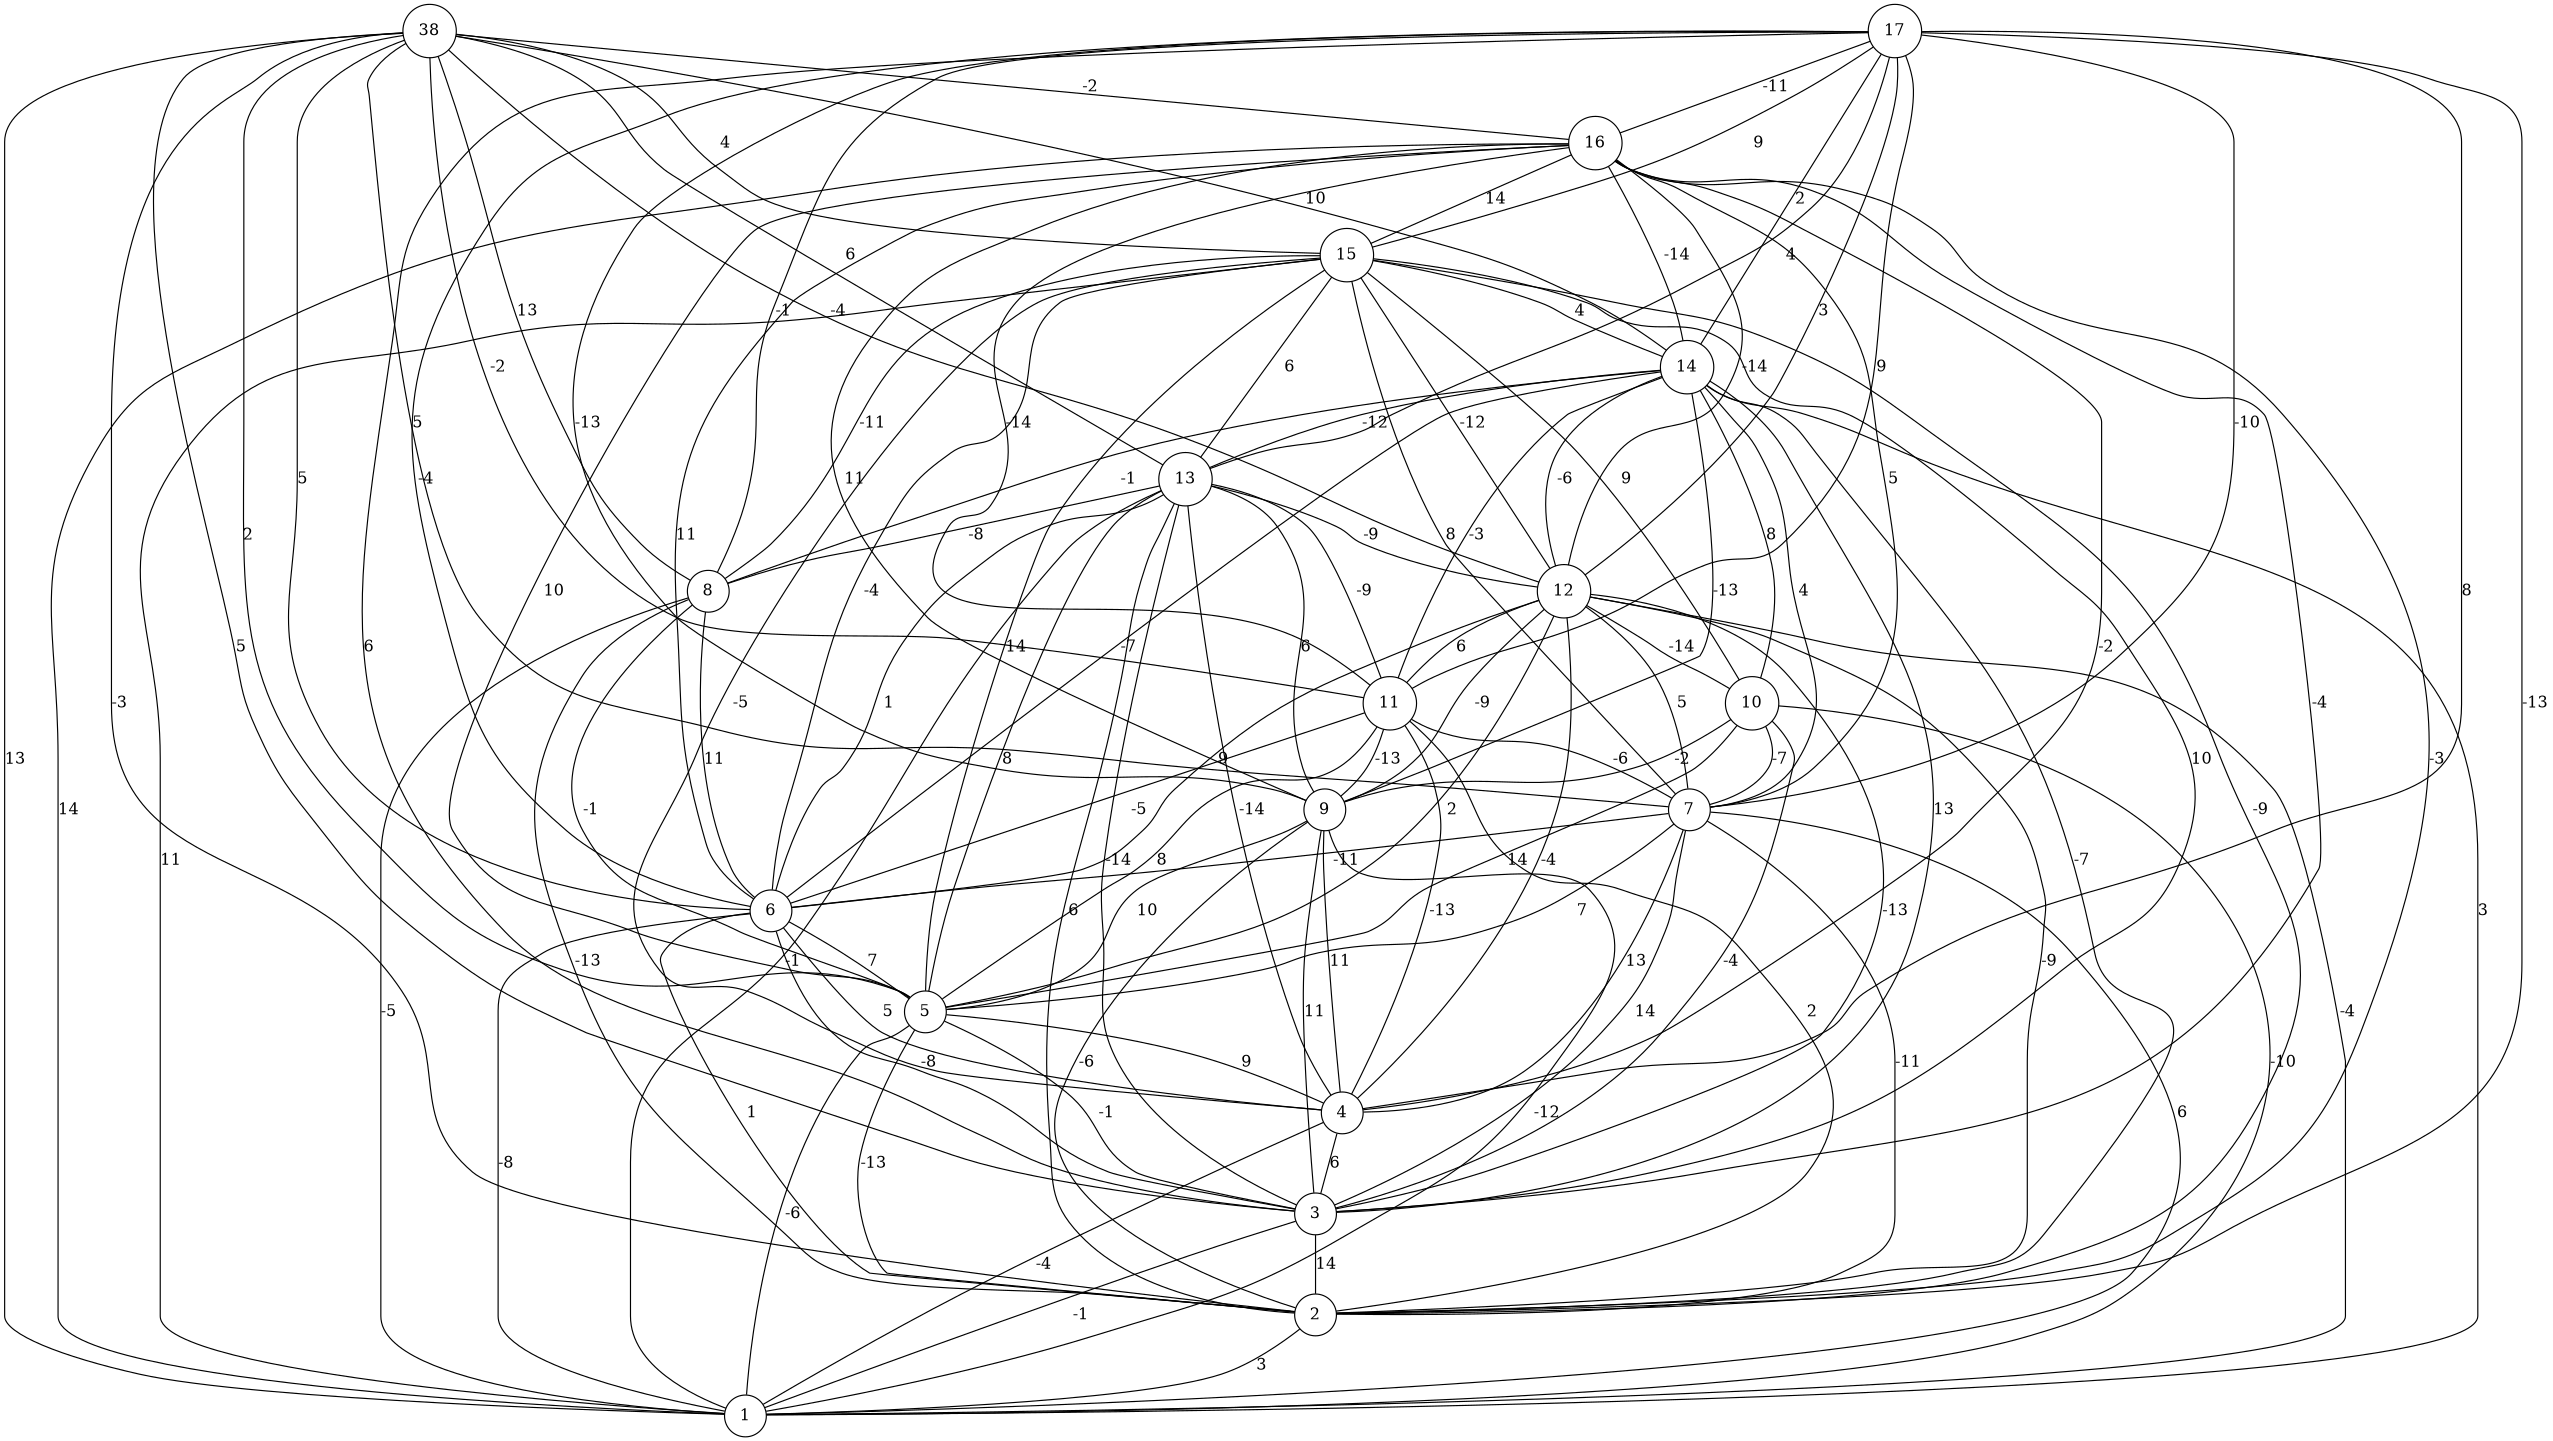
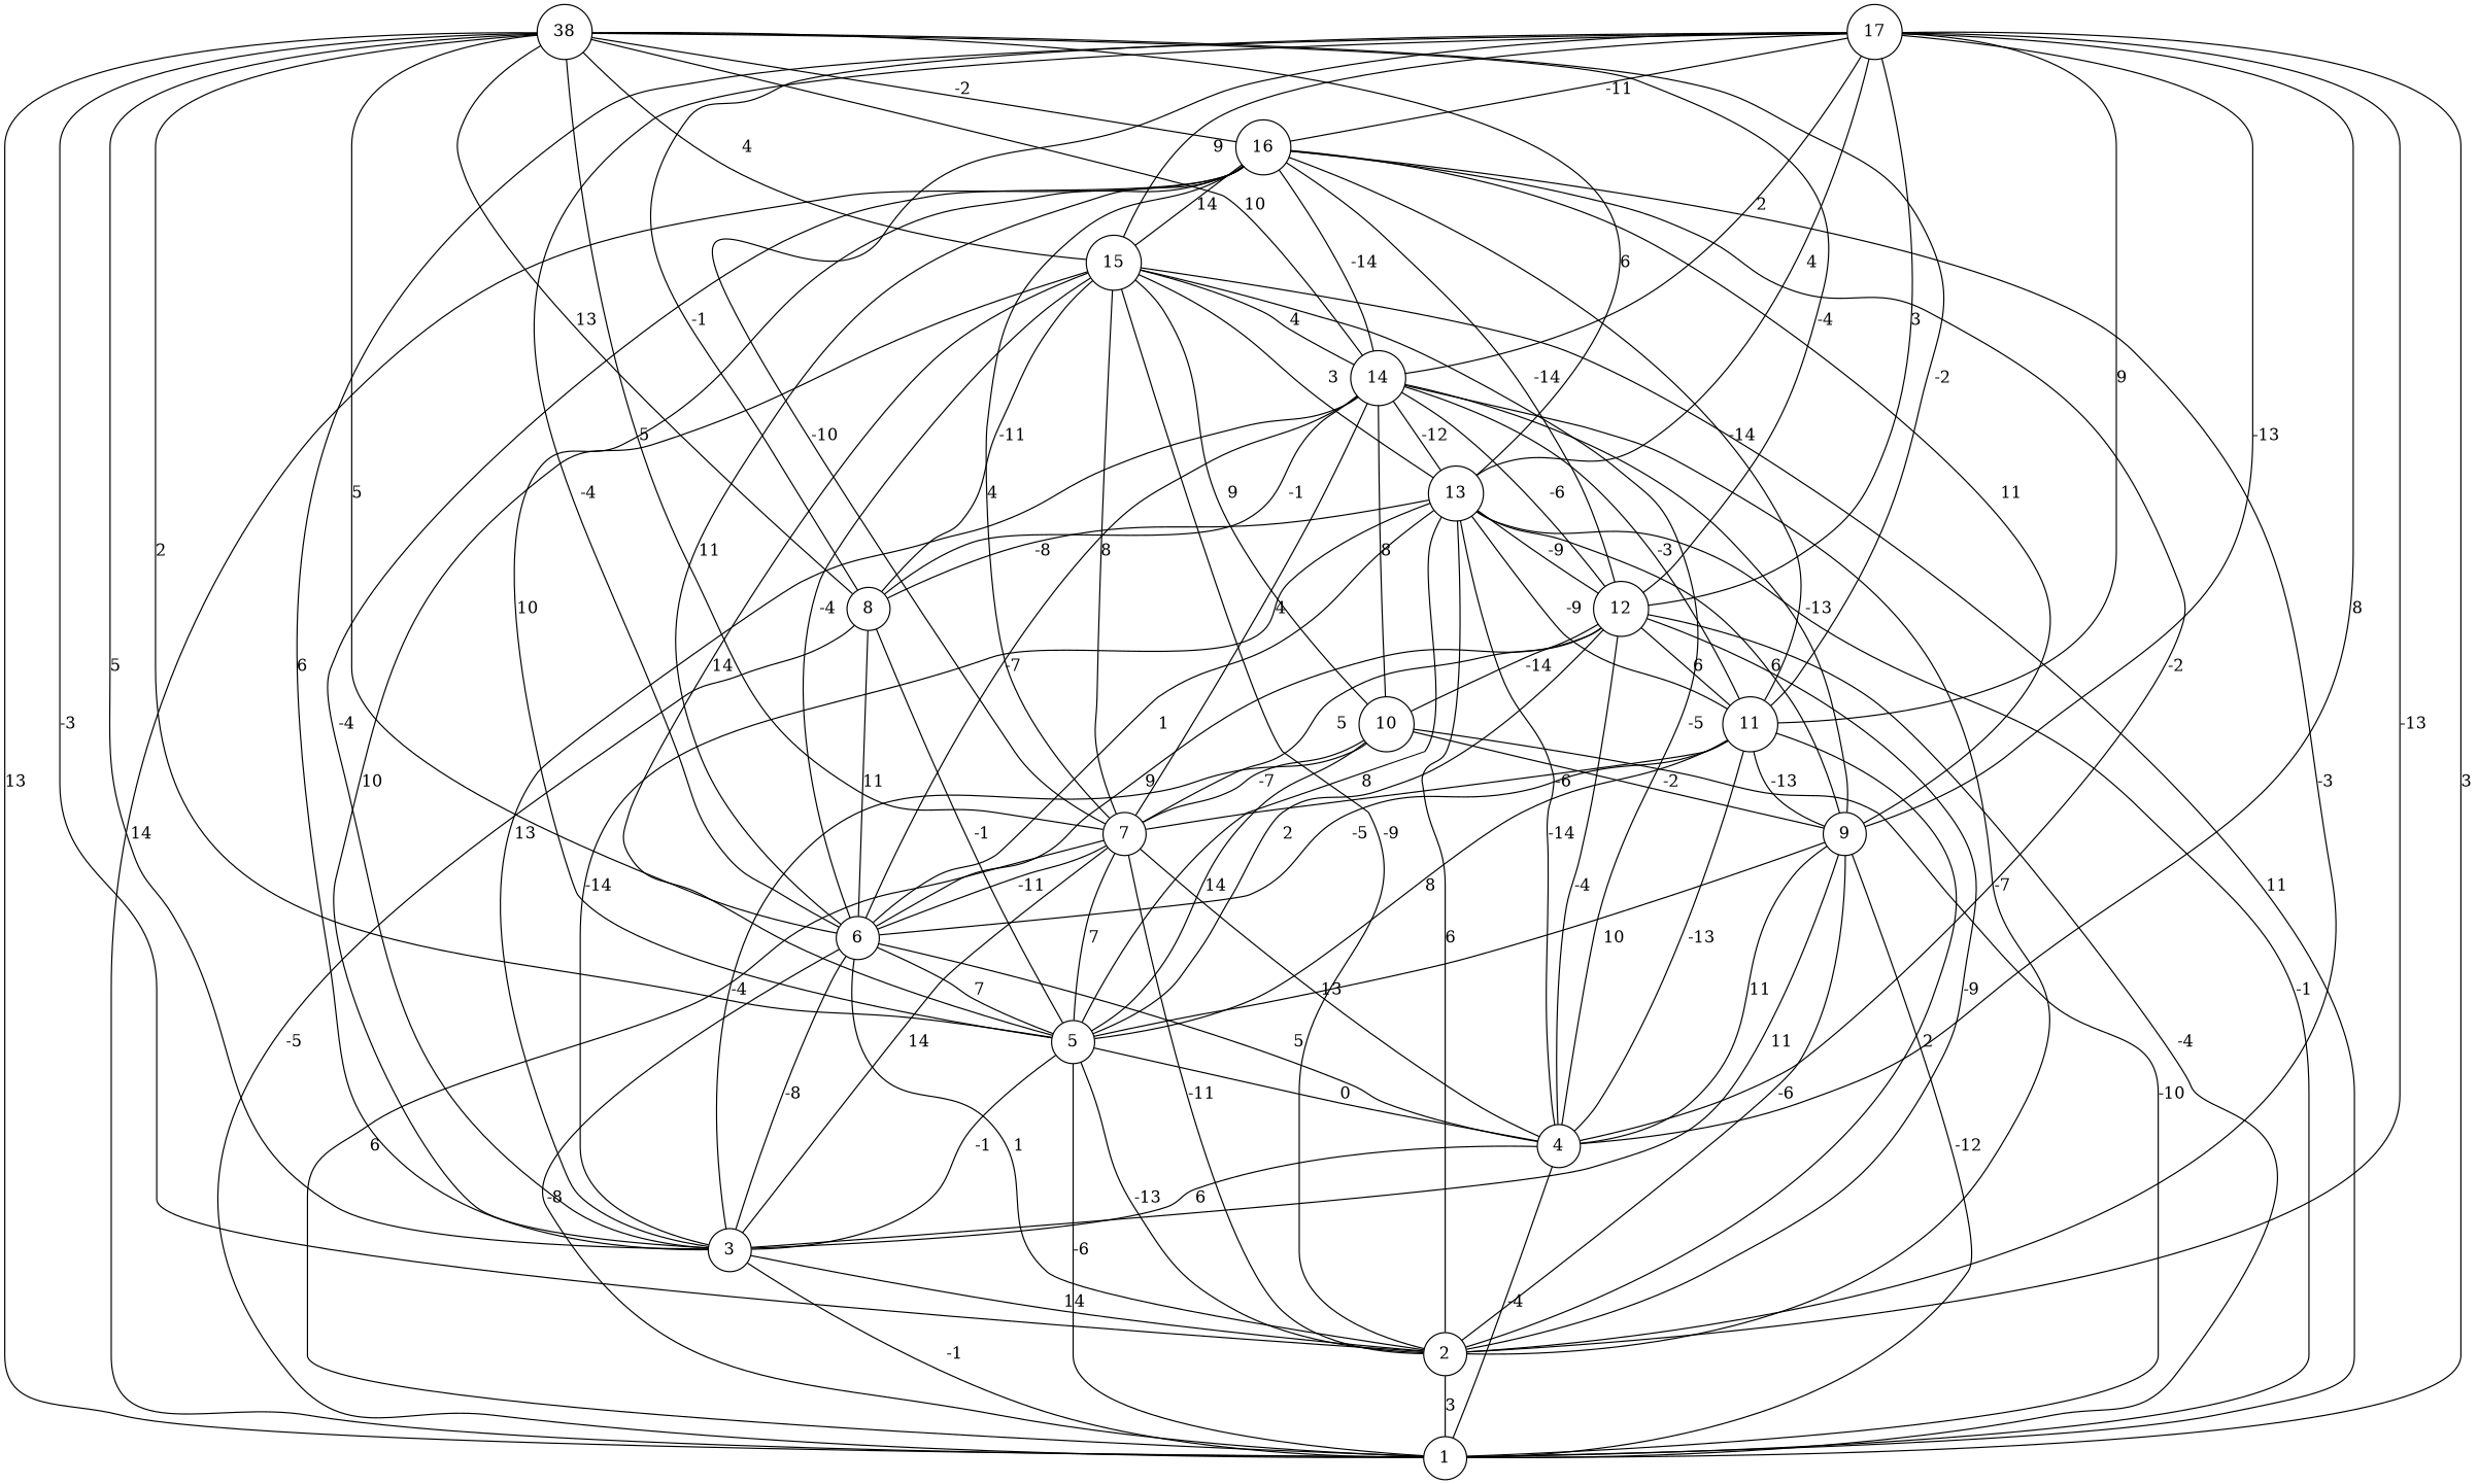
  graph {
    fontname="Helvetica,Arial,sans-serif"
    node [shape=circle]
    n1 [label=38]
    1
    2
    3
    5
    6
    7
    8
    11
    12
    13
    14
    15
    16
    4
    9
    10
    17
    n1 -- 1 [label=13]
    n1 -- 2 [label=-3]
    n1 -- 3 [label=5]
    n1 -- 5 [label=2]
    n1 -- 6 [label=5]
    n1 -- 7 [label=5]
    n1 -- 8 [label=13]
    n1 -- 11 [label=-2]
    n1 -- 12 [label=-4]
    n1 -- 13 [label=6]
    n1 -- 14 [label=10]
    n1 -- 15 [label=4]
    n1 -- 16 [label=-2]
    2 -- 1 [label=3]
    3 -- 1 [label=-1]
    3 -- 2 [label=14]
    5 -- 1 [label=-6]
    5 -- 2 [label=-13]
    5 -- 3 [label=-1]
-   5 -- 4 [label=9]
+   5 -- 4 [label=0]
    6 -- 1 [label=-8]
    6 -- 2 [label=1]
    6 -- 3 [label=-8]
    6 -- 5 [label=7]
    6 -- 4 [label=5]
    7 -- 1 [label=6]
    7 -- 2 [label=-11]
    7 -- 3 [label=14]
    7 -- 5 [label=7]
    7 -- 6 [label=-11]
    7 -- 4 [label=13]
    8 -- 1 [label=-5]
-   8 -- 2 [label=-13]
    8 -- 5 [label=-1]
    8 -- 6 [label=11]
    11 -- 2 [label=2]
    11 -- 5 [label=8]
    11 -- 6 [label=-5]
    11 -- 7 [label=-6]
    11 -- 4 [label=-13]
    11 -- 9 [label=-13]
    12 -- 1 [label=-4]
    12 -- 2 [label=-9]
-   12 -- 3 [label=-13]
    12 -- 5 [label=2]
    12 -- 6 [label=9]
    12 -- 7 [label=5]
    12 -- 11 [label=6]
    12 -- 4 [label=-4]
-   12 -- 9 [label=-9]
    12 -- 10 [label=-14]
    13 -- 1 [label=-1]
    13 -- 2 [label=6]
    13 -- 3 [label=-14]
    13 -- 5 [label=8]
    13 -- 6 [label=1]
    13 -- 8 [label=-8]
    13 -- 11 [label=-9]
    13 -- 12 [label=-9]
    13 -- 4 [label=-14]
    13 -- 9 [label=6]
-   14 -- 1 [label=3]
+   17 -- 1 [label=3]
    14 -- 2 [label=-7]
    14 -- 3 [label=13]
    14 -- 6 [label=-7]
    14 -- 7 [label=4]
    14 -- 8 [label=-1]
    14 -- 11 [label=-3]
    14 -- 12 [label=-6]
    14 -- 13 [label=-12]
    14 -- 9 [label=-13]
    14 -- 10 [label=8]
    15 -- 1 [label=11]
    15 -- 2 [label=-9]
    15 -- 3 [label=10]
    15 -- 5 [label=14]
    15 -- 6 [label=-4]
    15 -- 7 [label=8]
    15 -- 8 [label=-11]
-   15 -- 12 [label=-12]
-   15 -- 13 [label=6]
+   15 -- 13 [label=3]
    15 -- 14 [label=4]
    15 -- 4 [label=-5]
    15 -- 10 [label=9]
    16 -- 1 [label=14]
    16 -- 2 [label=-3]
    16 -- 3 [label=-4]
    16 -- 5 [label=10]
    16 -- 6 [label=11]
-   16 -- 7 [label=5]
+   16 -- 7 [label=4]
    16 -- 11 [label=-14]
    16 -- 12 [label=-14]
    16 -- 14 [label=-14]
    16 -- 15 [label=14]
    16 -- 4 [label=-2]
    16 -- 9 [label=11]
    4 -- 1 [label=-4]
    4 -- 3 [label=6]
    9 -- 1 [label=-12]
    9 -- 2 [label=-6]
    9 -- 3 [label=11]
    9 -- 5 [label=10]
    9 -- 4 [label=11]
    10 -- 1 [label=-10]
    10 -- 3 [label=-4]
    10 -- 5 [label=14]
    10 -- 7 [label=-7]
    10 -- 9 [label=-2]
    17 -- 2 [label=-13]
    17 -- 3 [label=6]
    17 -- 6 [label=-4]
    17 -- 7 [label=-10]
    17 -- 8 [label=-1]
    17 -- 11 [label=9]
    17 -- 12 [label=3]
    17 -- 13 [label=4]
    17 -- 14 [label=2]
    17 -- 15 [label=9]
    17 -- 16 [label=-11]
    17 -- 4 [label=8]
    17 -- 9 [label=-13]
  }
